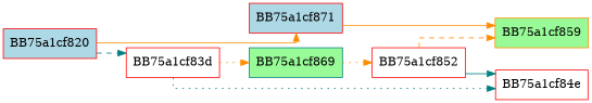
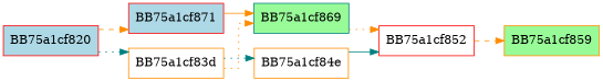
  digraph {
    rankdir=LR
    splines=ortho
    node [color=red fillcolor=white shape=box style=filled]
    edge [color=darkorange style=solid]
    BB75a1cf820 [fillcolor=lightblue]
    BB75a1cf871 [fillcolor=lightblue]
-   BB75a1cf83d
+   BB75a1cf83d [color=darkorange]
    BB75a1cf859 [color=darkorange fillcolor=palegreen]
    BB75a1cf869 [color=teal fillcolor=palegreen]
-   BB75a1cf84e
+   BB75a1cf84e [color=darkorange]
    BB75a1cf852
-   BB75a1cf820 -> BB75a1cf871
-   BB75a1cf820 -> BB75a1cf83d [color=teal style=dashed]
-   BB75a1cf871 -> BB75a1cf859
+   BB75a1cf820 -> BB75a1cf871 [style=dashed]
+   BB75a1cf820 -> BB75a1cf83d [color=teal style=dotted]
+   BB75a1cf871 -> BB75a1cf869
    BB75a1cf83d -> BB75a1cf869 [style=dotted]
    BB75a1cf83d -> BB75a1cf84e [color=teal style=dotted]
    BB75a1cf869 -> BB75a1cf852 [style=dotted]
-   BB75a1cf852 -> BB75a1cf84e [color=teal]
+   BB75a1cf84e -> BB75a1cf852 [color=teal]
    BB75a1cf852 -> BB75a1cf859 [style=dashed]
  }
